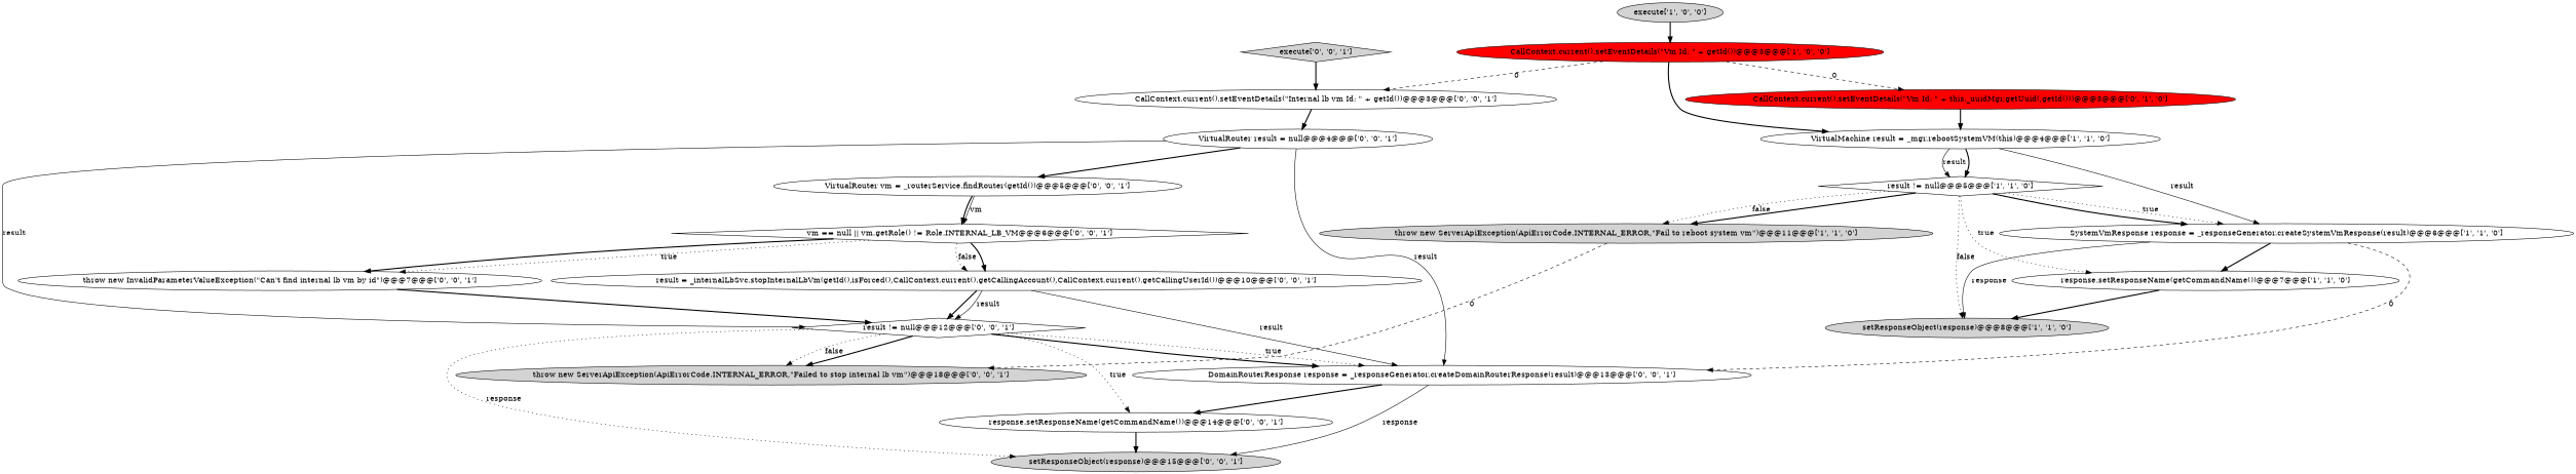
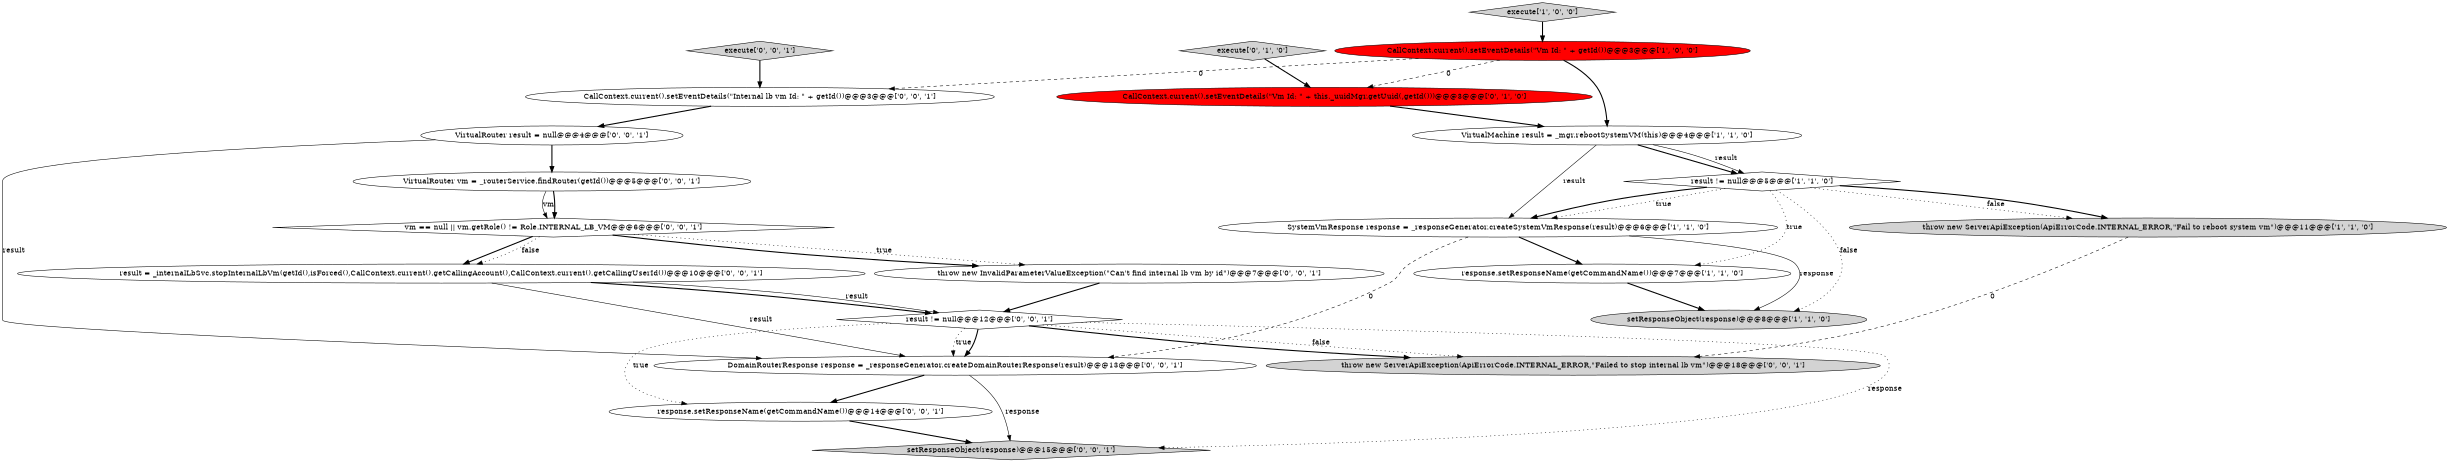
  digraph {
    node [fillcolor=white shape=ellipse style=filled]
    edge [style=bold]
    n1 [fillcolor=lightgray label="throw new ServerApiException(ApiErrorCode.INTERNAL_ERROR,\"Failed to stop internal lb vm\")@@@18@@@['0', '0', '1']"]
    n2 [label="VirtualRouter vm = _routerService.findRouter(getId())@@@5@@@['0', '0', '1']"]
    n3 [label="vm == null || vm.getRole() != Role.INTERNAL_LB_VM@@@6@@@['0', '0', '1']" shape=diamond]
    n4 [label="result = _internalLbSvc.stopInternalLbVm(getId(),isForced(),CallContext.current().getCallingAccount(),CallContext.current().getCallingUserId())@@@10@@@['0', '0', '1']"]
    n5 [label="throw new InvalidParameterValueException(\"Can't find internal lb vm by id\")@@@7@@@['0', '0', '1']"]
    n6 [label="DomainRouterResponse response = _responseGenerator.createDomainRouterResponse(result)@@@13@@@['0', '0', '1']"]
    n7 [label="result != null@@@12@@@['0', '0', '1']" shape=diamond]
-   n8 [fillcolor=lightgray label="setResponseObject(response)@@@15@@@['0', '0', '1']"]
+   n8 [fillcolor=lightgray label="setResponseObject(response)@@@15@@@['0', '0', '1']" shape=diamond]
    n9 [label="response.setResponseName(getCommandName())@@@14@@@['0', '0', '1']"]
    n10 [label="response.setResponseName(getCommandName())@@@7@@@['1', '1', '0']"]
    n11 [fillcolor=lightgray label="setResponseObject(response)@@@8@@@['1', '1', '0']"]
+   n12 [fillcolor=lightgray label="execute['0', '1', '0']" shape=diamond]
    n13 [fillcolor=red label="CallContext.current().setEventDetails(\"Vm Id: \" + this._uuidMgr.getUuid(,getId()))@@@3@@@['0', '1', '0']"]
    n14 [label="VirtualMachine result = _mgr.rebootSystemVM(this)@@@4@@@['1', '1', '0']"]
    n15 [fillcolor=lightgray label="execute['0', '0', '1']" shape=diamond]
    n16 [label="CallContext.current().setEventDetails(\"Internal lb vm Id: \" + getId())@@@3@@@['0', '0', '1']"]
    n17 [label="VirtualRouter result = null@@@4@@@['0', '0', '1']"]
    n18 [fillcolor=lightgray label="throw new ServerApiException(ApiErrorCode.INTERNAL_ERROR,\"Fail to reboot system vm\")@@@11@@@['1', '1', '0']"]
-   n19 [fillcolor=lightgray label="execute['1', '0', '0']"]
+   n19 [fillcolor=lightgray label="execute['1', '0', '0']" shape=diamond]
    n20 [fillcolor=red label="CallContext.current().setEventDetails(\"Vm Id: \" + getId())@@@3@@@['1', '0', '0']"]
    n21 [label="SystemVmResponse response = _responseGenerator.createSystemVmResponse(result)@@@6@@@['1', '1', '0']"]
    n22 [label="result != null@@@5@@@['1', '1', '0']" shape=diamond]
    n2 -> n3 [label=vm style=solid]
    n2 -> n3
    n3 -> n4
    n3 -> n4 [label=false style=dotted]
    n3 -> n5 [label=true style=dotted]
    n3 -> n5
    n4 -> n6 [label=result style=solid]
    n4 -> n7
    n4 -> n7 [label=result style=solid]
    n5 -> n7
    n6 -> n8 [label=response style=solid]
    n6 -> n9
    n7 -> n1 [label=false style=dotted]
    n7 -> n1
    n7 -> n6 [label=true style=dotted]
    n7 -> n6
    n7 -> n8 [label=response style=dotted]
    n7 -> n9 [label=true style=dotted]
    n9 -> n8
    n10 -> n11
+   n12 -> n13
    n13 -> n14
    n14 -> n21 [label=result style=solid]
    n14 -> n22
    n14 -> n22 [label=result style=solid]
    n15 -> n16
    n16 -> n17
    n17 -> n2
    n17 -> n6 [label=result style=solid]
-   n17 -> n7 [label=result style=solid]
    n18 -> n1 [label=0 style=dashed]
    n19 -> n20
    n20 -> n13 [label=0 style=dashed]
    n20 -> n14
    n20 -> n16 [label=0 style=dashed]
    n21 -> n6 [label=0 style=dashed]
    n21 -> n10
    n21 -> n11 [label=response style=solid]
    n22 -> n10 [label=true style=dotted]
    n22 -> n11 [label=false style=dotted]
    n22 -> n18
    n22 -> n18 [label=false style=dotted]
    n22 -> n21 [label=true style=dotted]
    n22 -> n21
  }
